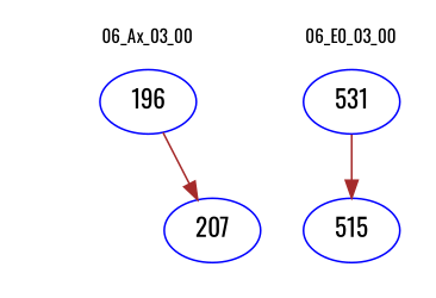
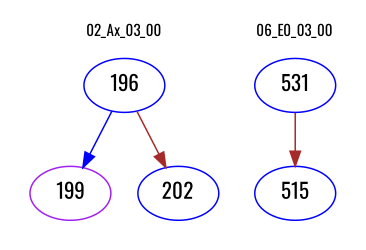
  digraph {
    fontname=Oswald
    node [color=blue fontname=Oswald]
    edge [color=brown fontname=Oswald]
    n1 [label=196]
-   n3 [label=207]
+   n2 [color=purple label=199]
+   n3 [label=202]
    n4 [label=531]
    n5 [label=515]
    subgraph cluster_1 {
      color=white
      fontsize=10
-     label="06_Ax_03_00"
+     label="02_Ax_03_00"
      n1
+     n2
      n3
    }
    subgraph cluster_2 {
      color=white
      fontsize=10
      label="06_E0_03_00"
      n4
      n5
    }
+   n1 -> n2 [color=blue]
    n1 -> n3
    n4 -> n5
  }
